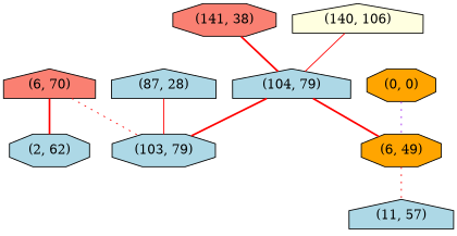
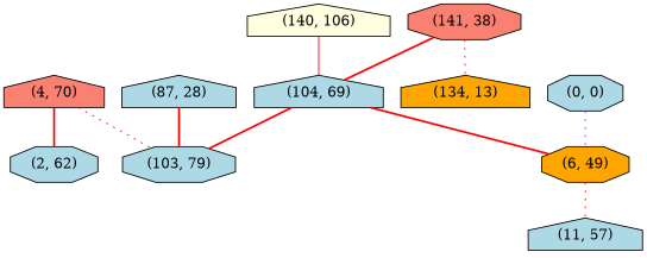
  graph {
    node [fillcolor=lightblue shape=house style=filled]
    edge [color=red style=dotted weight=1]
    n1 [label="(87, 28)"]
    "(103, 79)" [shape=octagon]
-   "(0, 0)" [fillcolor=orange shape=octagon]
+   "(0, 0)" [shape=octagon]
    "(6, 49)" [fillcolor=orange shape=octagon]
    "(11, 57)"
-   "(4, 70)" [fillcolor=salmon label="(6, 70)"]
+   "(4, 70)" [fillcolor=salmon]
    "(2, 62)" [shape=octagon]
    "(141, 38)" [fillcolor=salmon shape=octagon]
-   "(104, 79)"
+   "(134, 13)" [fillcolor=orange]
+   "(104, 79)" [label="(104, 69)"]
    "(140, 106)" [fillcolor=lightyellow]
-   n1 -- "(103, 79)" [style=solid]
+   n1 -- "(103, 79)" [style=bold]
    "(0, 0)" -- "(6, 49)" [color=purple weight=4]
    "(6, 49)" -- "(11, 57)"
    "(4, 70)" -- "(103, 79)"
    "(4, 70)" -- "(2, 62)" [style=bold]
+   "(141, 38)" -- "(134, 13)"
    "(141, 38)" -- "(104, 79)" [style=bold]
    "(104, 79)" -- "(103, 79)" [style=bold]
    "(104, 79)" -- "(6, 49)" [style=bold]
    "(140, 106)" -- "(104, 79)" [style=solid]
  }
